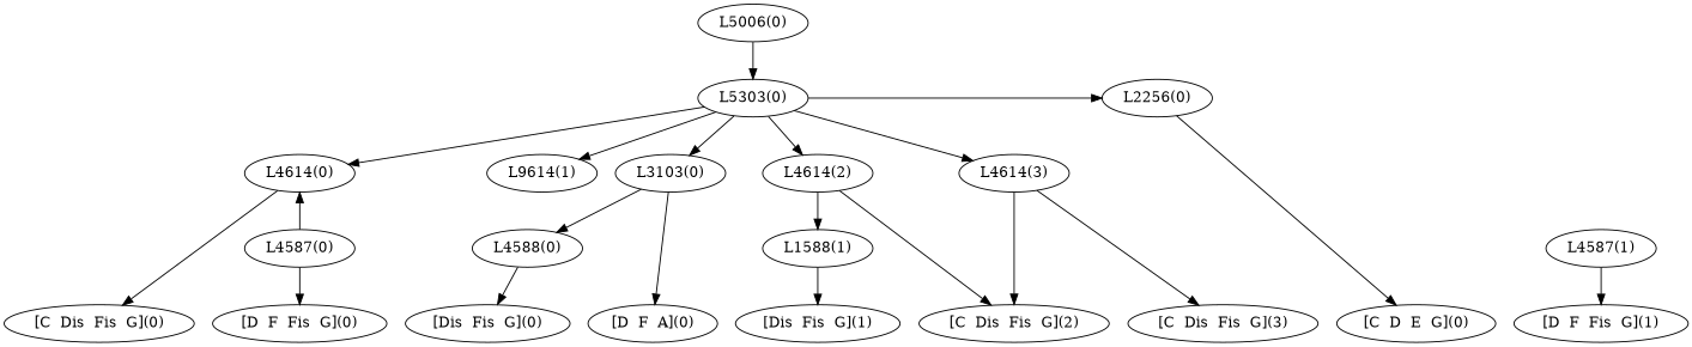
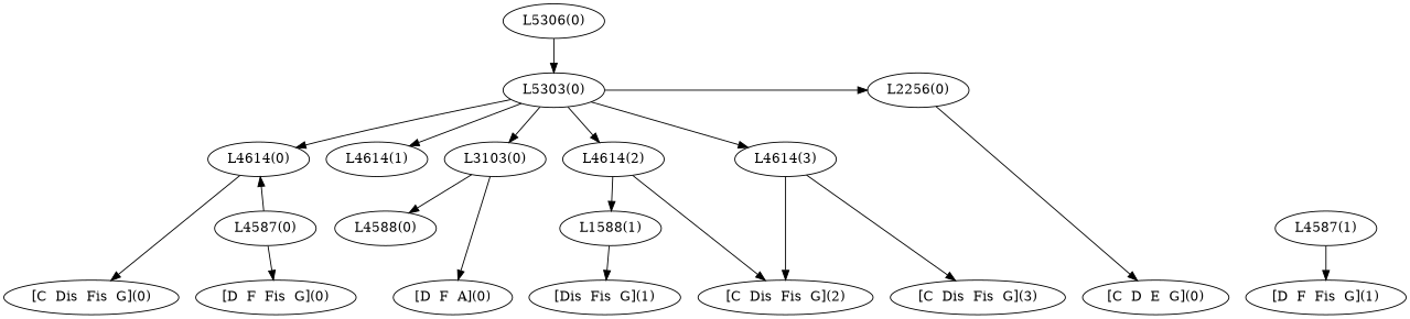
  digraph {
-   "L5306(0)" [label="L5006(0)"]
+   "L5306(0)"
    "L5303(0)"
    "L2256(0)"
    "L4614(0)"
-   "L4614(1)" [label="L9614(1)"]
+   "L4614(1)"
    "L3103(0)"
    "L4614(2)"
    "L4614(3)"
    "L4587(0)"
    "L4588(0)"
    n11 [label="L1588(1)"]
    "L4587(1)"
    "[D  F  Fis  G](0)"
    "[C  Dis  Fis  G](0)"
-   "[Dis  Fis  G](0)"
    "[D  F  A](0)"
    "[Dis  Fis  G](1)"
    "[C  Dis  Fis  G](2)"
    "[D  F  Fis  G](1)"
    "[C  Dis  Fis  G](3)"
    "[C  D  E  G](0)"
    subgraph sub_1 {
      rank=min
      "L5306(0)"
    }
    subgraph sub_2 {
      rank=same
      "L5303(0)"
      "L2256(0)"
    }
    subgraph sub_3 {
      rank=same
      "L4614(0)"
      "L4614(1)"
      "L3103(0)"
      "L4614(2)"
      "L4614(3)"
    }
    subgraph sub_4 {
      rank=same
      "L4587(0)"
      "L4588(0)"
      n11
      "L4587(1)"
    }
    subgraph sub_5 {
      rank=max
      "[D  F  Fis  G](0)"
      "[C  Dis  Fis  G](0)"
-     "[Dis  Fis  G](0)"
      "[D  F  A](0)"
      "[Dis  Fis  G](1)"
      "[C  Dis  Fis  G](2)"
      "[D  F  Fis  G](1)"
      "[C  Dis  Fis  G](3)"
      "[C  D  E  G](0)"
    }
    "L5306(0)" -> "L5303(0)"
    "L5303(0)" -> "L2256(0)"
    "L5303(0)" -> "L4614(0)"
    "L5303(0)" -> "L4614(1)"
    "L5303(0)" -> "L3103(0)"
    "L5303(0)" -> "L4614(2)"
    "L5303(0)" -> "L4614(3)"
    "L2256(0)" -> "[C  D  E  G](0)"
    "L4614(0)" -> "[C  Dis  Fis  G](0)"
    "L3103(0)" -> "L4588(0)"
    "L3103(0)" -> "[D  F  A](0)"
    "L4614(2)" -> n11
    "L4614(2)" -> "[C  Dis  Fis  G](2)"
    "L4614(3)" -> "[C  Dis  Fis  G](2)"
    "L4614(3)" -> "[C  Dis  Fis  G](3)"
    "L4587(0)" -> "L4614(0)"
    "L4587(0)" -> "[D  F  Fis  G](0)"
-   "L4588(0)" -> "[Dis  Fis  G](0)"
    n11 -> "[Dis  Fis  G](1)"
    "L4587(1)" -> "[D  F  Fis  G](1)"
  }
